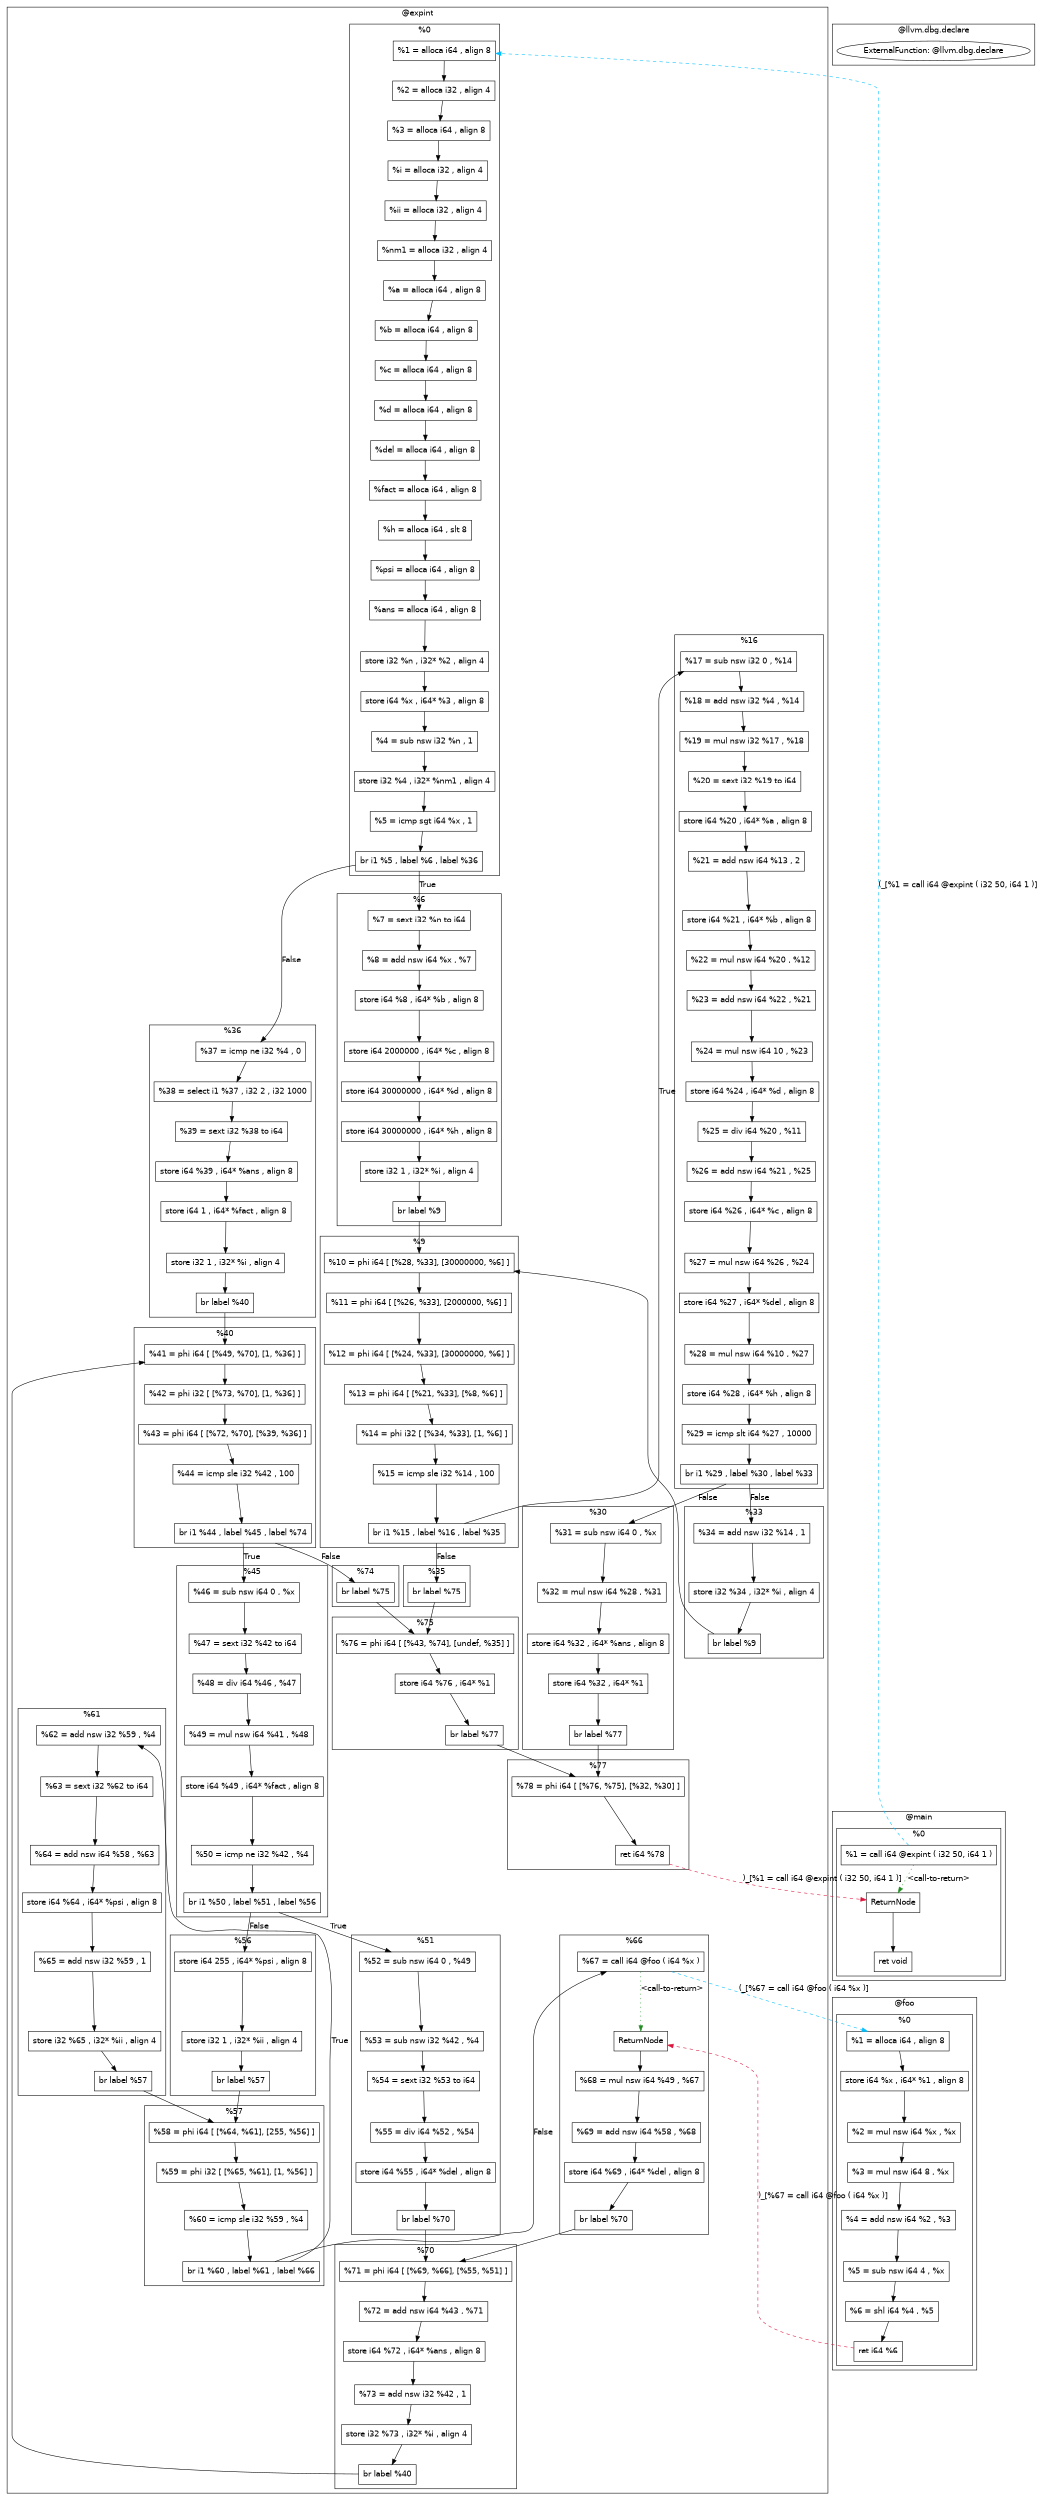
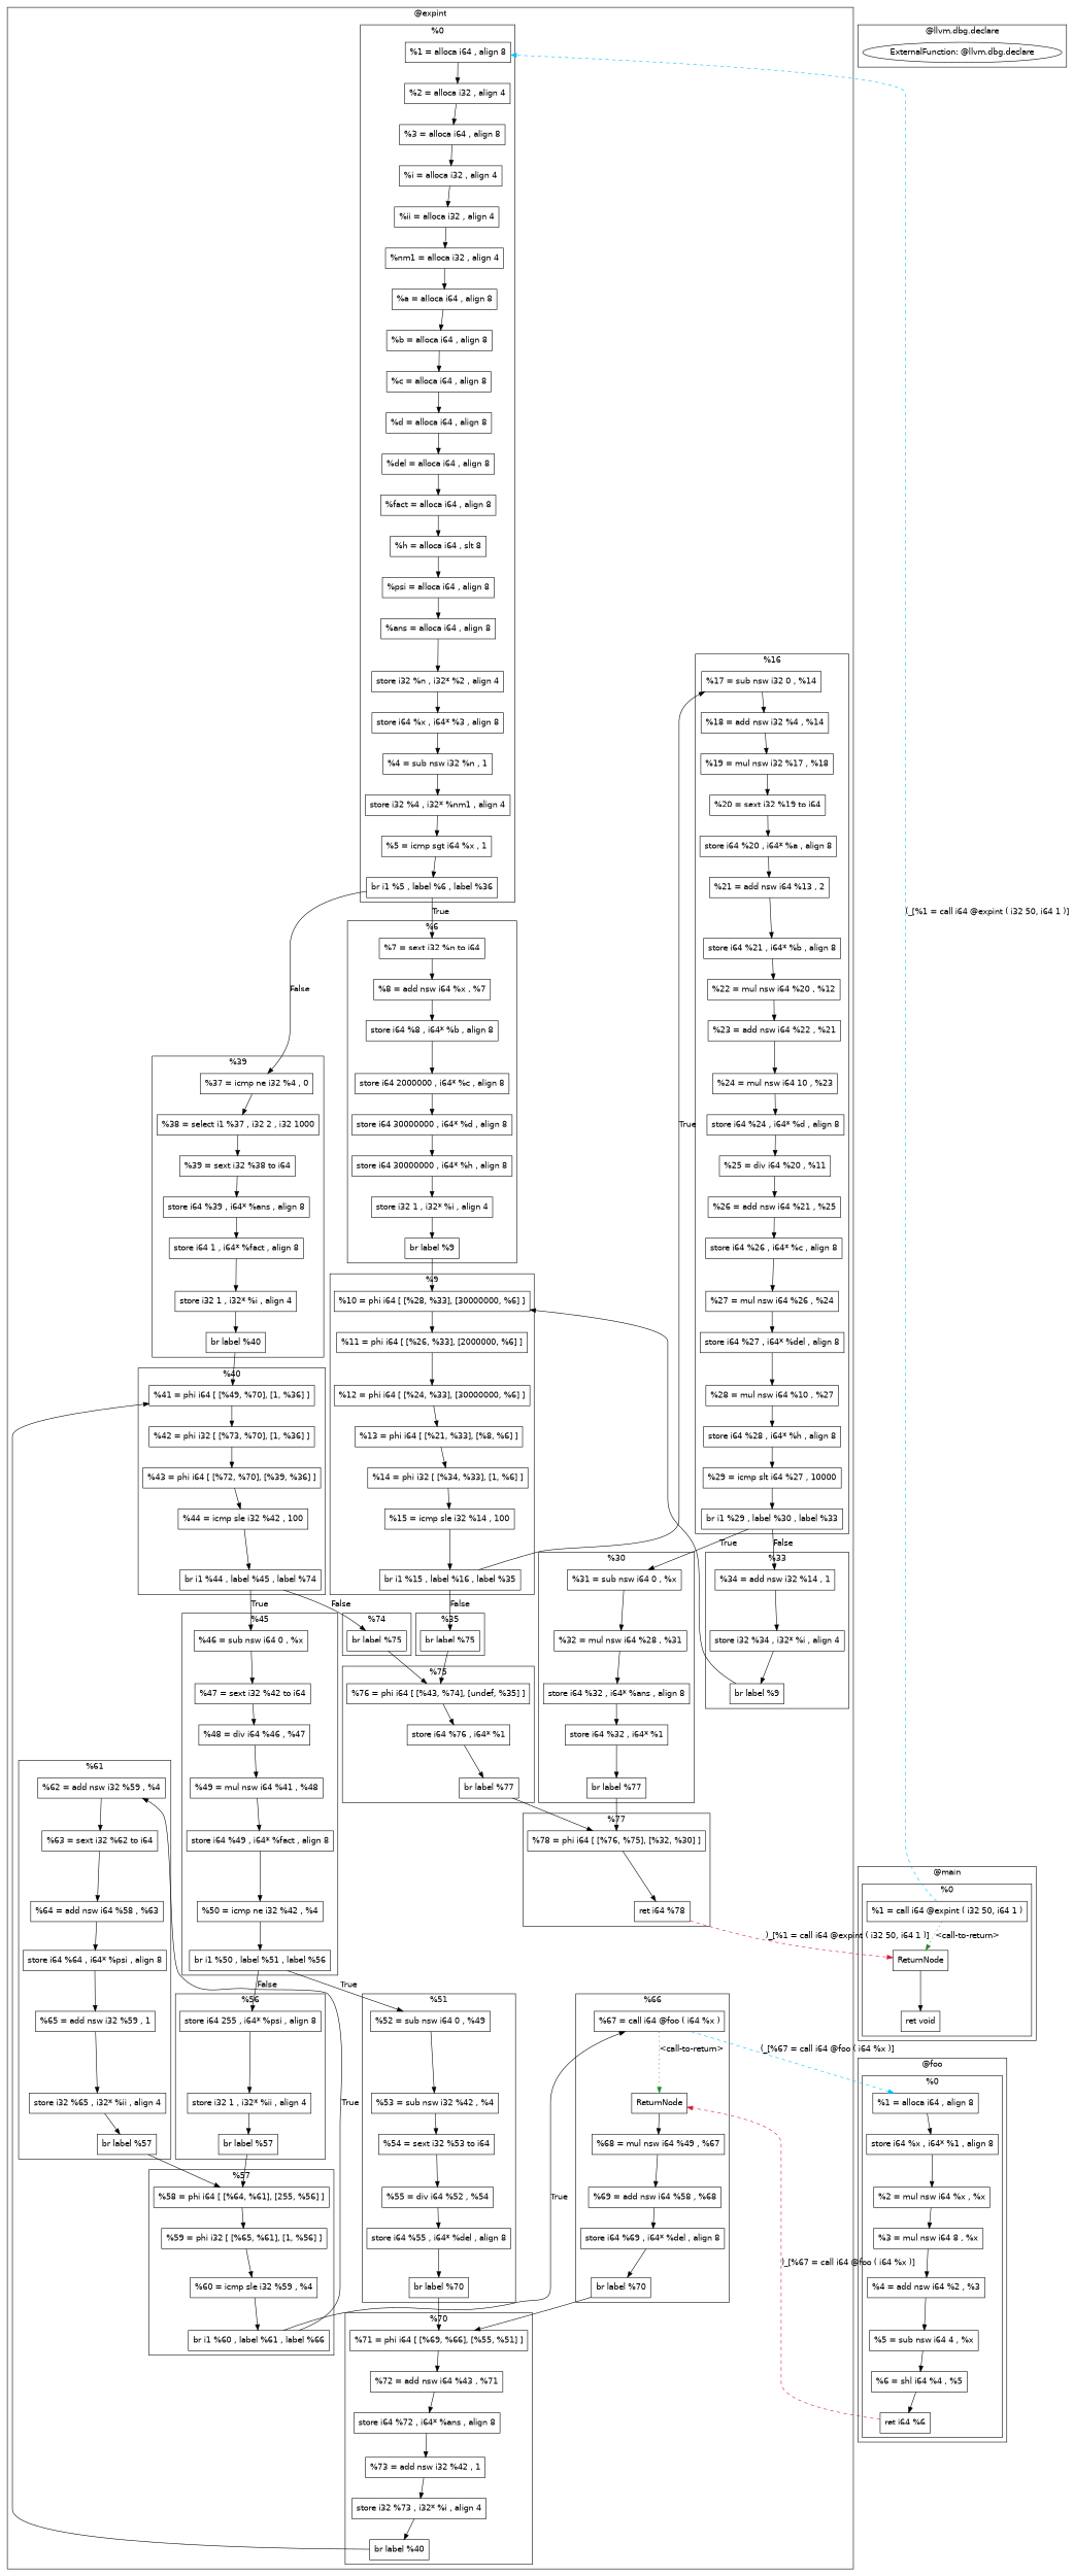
  digraph {
    fontname="DejaVu Sans"
    node [fontname="DejaVu Sans" shape=box]
    edge [fontname="DejaVu Sans"]
    n1 [label=ReturnNode]
    n2 [label="%1 = call i64 @expint ( i32 50, i64 1 )"]
    n3 [label="ret void"]
    n4 [label="ExternalFunction: @llvm.dbg.declare" shape=""]
    n5 [label="%1 = alloca i64 , align 8"]
    n6 [label="%2 = alloca i32 , align 4"]
    n7 [label="%3 = alloca i64 , align 8"]
    n8 [label="%i = alloca i32 , align 4"]
    n9 [label="%ii = alloca i32 , align 4"]
    n10 [label="%nm1 = alloca i32 , align 4"]
    n11 [label="%a = alloca i64 , align 8"]
    n12 [label="%b = alloca i64 , align 8"]
    n13 [label="%c = alloca i64 , align 8"]
    n14 [label="%d = alloca i64 , align 8"]
    n15 [label="%del = alloca i64 , align 8"]
    n16 [label="%fact = alloca i64 , align 8"]
    n17 [label="%h = alloca i64 , slt 8"]
    n18 [label="%psi = alloca i64 , align 8"]
    n19 [label="%ans = alloca i64 , align 8"]
    n20 [label="store i32 %n , i32* %2 , align 4"]
    n21 [label="store i64 %x , i64* %3 , align 8"]
    n22 [label="%4 = sub nsw i32 %n , 1"]
    n23 [label="store i32 %4 , i32* %nm1 , align 4"]
    n24 [label="%5 = icmp sgt i64 %x , 1"]
    n25 [label="br i1 %5 , label %6 , label %36"]
    n26 [label="%7 = sext i32 %n to i64"]
    n27 [label="%8 = add nsw i64 %x , %7"]
    n28 [label="store i64 %8 , i64* %b , align 8"]
    n29 [label="store i64 2000000 , i64* %c , align 8"]
    n30 [label="store i64 30000000 , i64* %d , align 8"]
    n31 [label="store i64 30000000 , i64* %h , align 8"]
    n32 [label="store i32 1 , i32* %i , align 4"]
    n33 [label="br label %9"]
    n34 [label="%10 = phi i64 [ [%28, %33], [30000000, %6] ]"]
    n35 [label="%11 = phi i64 [ [%26, %33], [2000000, %6] ]"]
    n36 [label="%12 = phi i64 [ [%24, %33], [30000000, %6] ]"]
    n37 [label="%13 = phi i64 [ [%21, %33], [%8, %6] ]"]
    n38 [label="%14 = phi i32 [ [%34, %33], [1, %6] ]"]
    n39 [label="%15 = icmp sle i32 %14 , 100"]
    n40 [label="br i1 %15 , label %16 , label %35"]
    n41 [label="%17 = sub nsw i32 0 , %14"]
    n42 [label="%18 = add nsw i32 %4 , %14"]
    n43 [label="%19 = mul nsw i32 %17 , %18"]
    n44 [label="%20 = sext i32 %19 to i64"]
    n45 [label="store i64 %20 , i64* %a , align 8"]
    n46 [label="%21 = add nsw i64 %13 , 2"]
    n47 [label="store i64 %21 , i64* %b , align 8"]
    n48 [label="%22 = mul nsw i64 %20 , %12"]
    n49 [label="%23 = add nsw i64 %22 , %21"]
    n50 [label="%24 = mul nsw i64 10 , %23"]
    n51 [label="store i64 %24 , i64* %d , align 8"]
    n52 [label="%25 = div i64 %20 , %11"]
    n53 [label="%26 = add nsw i64 %21 , %25"]
    n54 [label="store i64 %26 , i64* %c , align 8"]
    n55 [label="%27 = mul nsw i64 %26 , %24"]
    n56 [label="store i64 %27 , i64* %del , align 8"]
    n57 [label="%28 = mul nsw i64 %10 , %27"]
    n58 [label="store i64 %28 , i64* %h , align 8"]
    n59 [label="%29 = icmp slt i64 %27 , 10000"]
    n60 [label="br i1 %29 , label %30 , label %33"]
    n61 [label="%31 = sub nsw i64 0 , %x"]
    n62 [label="%32 = mul nsw i64 %28 , %31"]
    n63 [label="store i64 %32 , i64* %ans , align 8"]
    n64 [label="store i64 %32 , i64* %1"]
    n65 [label="br label %77"]
    n66 [label="%34 = add nsw i32 %14 , 1"]
    n67 [label="store i32 %34 , i32* %i , align 4"]
    n68 [label="br label %9"]
    n69 [label="%37 = icmp ne i32 %4 , 0"]
    n70 [label="%38 = select i1 %37 , i32 2 , i32 1000"]
    n71 [label="%39 = sext i32 %38 to i64"]
    n72 [label="store i64 %39 , i64* %ans , align 8"]
    n73 [label="store i64 1 , i64* %fact , align 8"]
    n74 [label="store i32 1 , i32* %i , align 4"]
    n75 [label="br label %40"]
    n76 [label="br label %75"]
    n77 [label="%41 = phi i64 [ [%49, %70], [1, %36] ]"]
    n78 [label="%42 = phi i32 [ [%73, %70], [1, %36] ]"]
    n79 [label="%43 = phi i64 [ [%72, %70], [%39, %36] ]"]
    n80 [label="%44 = icmp sle i32 %42 , 100"]
    n81 [label="br i1 %44 , label %45 , label %74"]
    n82 [label="%46 = sub nsw i64 0 , %x"]
    n83 [label="%47 = sext i32 %42 to i64"]
    n84 [label="%48 = div i64 %46 , %47"]
    n85 [label="%49 = mul nsw i64 %41 , %48"]
    n86 [label="store i64 %49 , i64* %fact , align 8"]
    n87 [label="%50 = icmp ne i32 %42 , %4"]
    n88 [label="br i1 %50 , label %51 , label %56"]
    n89 [label="%52 = sub nsw i64 0 , %49"]
    n90 [label="%53 = sub nsw i32 %42 , %4"]
    n91 [label="%54 = sext i32 %53 to i64"]
    n92 [label="%55 = div i64 %52 , %54"]
    n93 [label="store i64 %55 , i64* %del , align 8"]
    n94 [label="br label %70"]
    n95 [label="store i64 255 , i64* %psi , align 8"]
    n96 [label="store i32 1 , i32* %ii , align 4"]
    n97 [label="br label %57"]
    n98 [label="%58 = phi i64 [ [%64, %61], [255, %56] ]"]
    n99 [label="%59 = phi i32 [ [%65, %61], [1, %56] ]"]
    n100 [label="%60 = icmp sle i32 %59 , %4"]
    n101 [label="br i1 %60 , label %61 , label %66"]
    n102 [label="%62 = add nsw i32 %59 , %4"]
    n103 [label="%63 = sext i32 %62 to i64"]
    n104 [label="%64 = add nsw i64 %58 , %63"]
    n105 [label="store i64 %64 , i64* %psi , align 8"]
    n106 [label="%65 = add nsw i32 %59 , 1"]
    n107 [label="store i32 %65 , i32* %ii , align 4"]
    n108 [label="br label %57"]
    n109 [label=ReturnNode]
    n110 [label="%67 = call i64 @foo ( i64 %x )"]
    n111 [label="%68 = mul nsw i64 %49 , %67"]
    n112 [label="%69 = add nsw i64 %58 , %68"]
    n113 [label="store i64 %69 , i64* %del , align 8"]
    n114 [label="br label %70"]
    n115 [label="%71 = phi i64 [ [%69, %66], [%55, %51] ]"]
    n116 [label="%72 = add nsw i64 %43 , %71"]
    n117 [label="store i64 %72 , i64* %ans , align 8"]
    n118 [label="%73 = add nsw i32 %42 , 1"]
    n119 [label="store i32 %73 , i32* %i , align 4"]
    n120 [label="br label %40"]
    n121 [label="br label %75"]
    n122 [label="%76 = phi i64 [ [%43, %74], [undef, %35] ]"]
    n123 [label="store i64 %76 , i64* %1"]
    n124 [label="br label %77"]
    n125 [label="%78 = phi i64 [ [%76, %75], [%32, %30] ]"]
    n126 [label="ret i64 %78"]
    n127 [label="%1 = alloca i64 , align 8"]
    n128 [label="store i64 %x , i64* %1 , align 8"]
    n129 [label="%2 = mul nsw i64 %x , %x"]
    n130 [label="%3 = mul nsw i64 8 , %x"]
    n131 [label="%4 = add nsw i64 %2 , %3"]
    n132 [label="%5 = sub nsw i64 4 , %x"]
    n133 [label="%6 = shl i64 %4 , %5"]
    n134 [label="ret i64 %6"]
    subgraph cluster_1 {
      label="@main"
      subgraph cluster_2 {
        label="%0"
        n1
        n2
        n3
      }
    }
    subgraph cluster_3 {
      label="@llvm.dbg.declare"
      n4
    }
    subgraph cluster_4 {
      label="@expint"
      subgraph cluster_5 {
        label="%0"
        n5
        n6
        n7
        n8
        n9
        n10
        n11
        n12
        n13
        n14
        n15
        n16
        n17
        n18
        n19
        n20
        n21
        n22
        n23
        n24
        n25
      }
      subgraph cluster_6 {
        label="%6"
        n26
        n27
        n28
        n29
        n30
        n31
        n32
        n33
      }
      subgraph cluster_7 {
        label="%9"
        n34
        n35
        n36
        n37
        n38
        n39
        n40
      }
      subgraph cluster_8 {
        label="%16"
        n41
        n42
        n43
        n44
        n45
        n46
        n47
        n48
        n49
        n50
        n51
        n52
        n53
        n54
        n55
        n56
        n57
        n58
        n59
        n60
      }
      subgraph cluster_9 {
        label="%30"
        n61
        n62
        n63
        n64
        n65
      }
      subgraph cluster_10 {
        label="%33"
        n66
        n67
        n68
      }
      subgraph cluster_11 {
-       label="%36"
+       label="%39"
        n69
        n70
        n71
        n72
        n73
        n74
        n75
      }
      subgraph cluster_12 {
        label="%35"
        n76
      }
      subgraph cluster_13 {
        label="%40"
        n77
        n78
        n79
        n80
        n81
      }
      subgraph cluster_14 {
        label="%45"
        n82
        n83
        n84
        n85
        n86
        n87
        n88
      }
      subgraph cluster_15 {
        label="%51"
        n89
        n90
        n91
        n92
        n93
        n94
      }
      subgraph cluster_16 {
        label="%56"
        n95
        n96
        n97
      }
      subgraph cluster_17 {
        label="%57"
        n98
        n99
        n100
        n101
      }
      subgraph cluster_18 {
        label="%61"
        n102
        n103
        n104
        n105
        n106
        n107
        n108
      }
      subgraph cluster_19 {
        label="%66"
        n109
        n110
        n111
        n112
        n113
        n114
      }
      subgraph cluster_20 {
        label="%70"
        n115
        n116
        n117
        n118
        n119
        n120
      }
      subgraph cluster_21 {
        label="%74"
        n121
      }
      subgraph cluster_22 {
        label="%75"
        n122
        n123
        n124
      }
      subgraph cluster_23 {
        label="%77"
        n125
        n126
      }
    }
    subgraph cluster_24 {
      label="@foo"
      subgraph cluster_25 {
        label="%0"
        n127
        n128
        n129
        n130
        n131
        n132
        n133
        n134
      }
    }
    n1 -> n3
    n2 -> n1 [color=forestgreen label="<call-to-return>" style=dotted]
    n2 -> n5 [color=deepskyblue label="(_[%1 = call i64 @expint ( i32 50, i64 1 )]" style=dashed]
    n5 -> n6
    n6 -> n7
    n7 -> n8
    n8 -> n9
    n9 -> n10
    n10 -> n11
    n11 -> n12
    n12 -> n13
    n13 -> n14
    n14 -> n15
    n15 -> n16
    n16 -> n17
    n17 -> n18
    n18 -> n19
    n19 -> n20
    n20 -> n21
    n21 -> n22
    n22 -> n23
    n23 -> n24
    n24 -> n25
    n25 -> n26 [label=True]
    n25 -> n69 [label=False]
    n26 -> n27
    n27 -> n28
    n28 -> n29
    n29 -> n30
    n30 -> n31
    n31 -> n32
    n32 -> n33
    n33 -> n34
    n34 -> n35
    n35 -> n36
    n36 -> n37
    n37 -> n38
    n38 -> n39
    n39 -> n40
    n40 -> n41 [label=True]
    n40 -> n76 [label=False]
    n41 -> n42
    n42 -> n43
    n43 -> n44
    n44 -> n45
    n45 -> n46
    n46 -> n47
    n47 -> n48
    n48 -> n49
    n49 -> n50
    n50 -> n51
    n51 -> n52
    n52 -> n53
    n53 -> n54
    n54 -> n55
    n55 -> n56
    n56 -> n57
    n57 -> n58
    n58 -> n59
    n59 -> n60
-   n60 -> n61 [label=False]
+   n60 -> n61 [label=True]
    n60 -> n66 [label=False]
    n61 -> n62
    n62 -> n63
    n63 -> n64
    n64 -> n65
    n65 -> n125
    n66 -> n67
    n67 -> n68
    n68 -> n34
    n69 -> n70
    n70 -> n71
    n71 -> n72
    n72 -> n73
    n73 -> n74
    n74 -> n75
    n75 -> n77
    n76 -> n122
    n77 -> n78
    n78 -> n79
    n79 -> n80
    n80 -> n81
    n81 -> n82 [label=True]
    n81 -> n121 [label=False]
    n82 -> n83
    n83 -> n84
    n84 -> n85
    n85 -> n86
    n86 -> n87
    n87 -> n88
    n88 -> n89 [label=True]
    n88 -> n95 [label=False]
    n89 -> n90
    n90 -> n91
    n91 -> n92
    n92 -> n93
    n93 -> n94
    n94 -> n115
    n95 -> n96
    n96 -> n97
    n97 -> n98
    n98 -> n99
    n99 -> n100
    n100 -> n101
    n101 -> n102 [label=True]
-   n101 -> n110 [label=False]
+   n101 -> n110 [label=True]
    n102 -> n103
    n103 -> n104
    n104 -> n105
    n105 -> n106
    n106 -> n107
    n107 -> n108
    n108 -> n98
    n109 -> n111
    n110 -> n109 [color=forestgreen label="<call-to-return>" style=dotted]
    n110 -> n127 [color=deepskyblue label="(_[%67 = call i64 @foo ( i64 %x )]" style=dashed]
    n111 -> n112
    n112 -> n113
    n113 -> n114
    n114 -> n115
    n115 -> n116
    n116 -> n117
    n117 -> n118
    n118 -> n119
    n119 -> n120
    n120 -> n77
    n121 -> n122
    n122 -> n123
    n123 -> n124
    n124 -> n125
    n125 -> n126
    n126 -> n1 [color=crimson label=")_[%1 = call i64 @expint ( i32 50, i64 1 )]" style=dashed]
    n127 -> n128
    n128 -> n129
    n129 -> n130
    n130 -> n131
    n131 -> n132
    n132 -> n133
    n133 -> n134
    n134 -> n109 [color=crimson label=")_[%67 = call i64 @foo ( i64 %x )]" style=dashed]
  }
